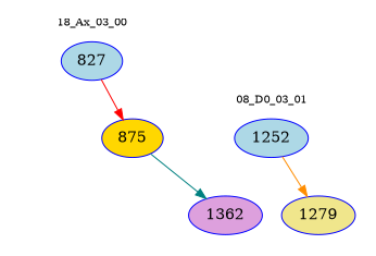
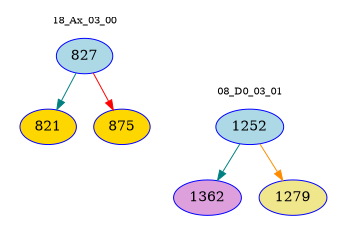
  digraph {
    node [color=blue fillcolor=lightblue style=filled]
    edge [color=teal]
    n1 [label=827]
+   n2 [fillcolor=gold label=821]
    n3 [fillcolor=gold label=875]
    n4 [label=1252]
    n5 [fillcolor=plum label=1362]
    n6 [fillcolor=khaki label=1279]
    subgraph cluster_1 {
      color=white
      fontsize=10
      label="18_Ax_03_00"
      n1
+     n2
      n3
    }
    subgraph cluster_2 {
      color=white
      fontsize=10
      label="08_D0_03_01"
      n4
      n5
      n6
    }
+   n1 -> n2
    n1 -> n3 [color=red]
-   n3 -> n5
+   n4 -> n5
    n4 -> n6 [color=darkorange]
  }
